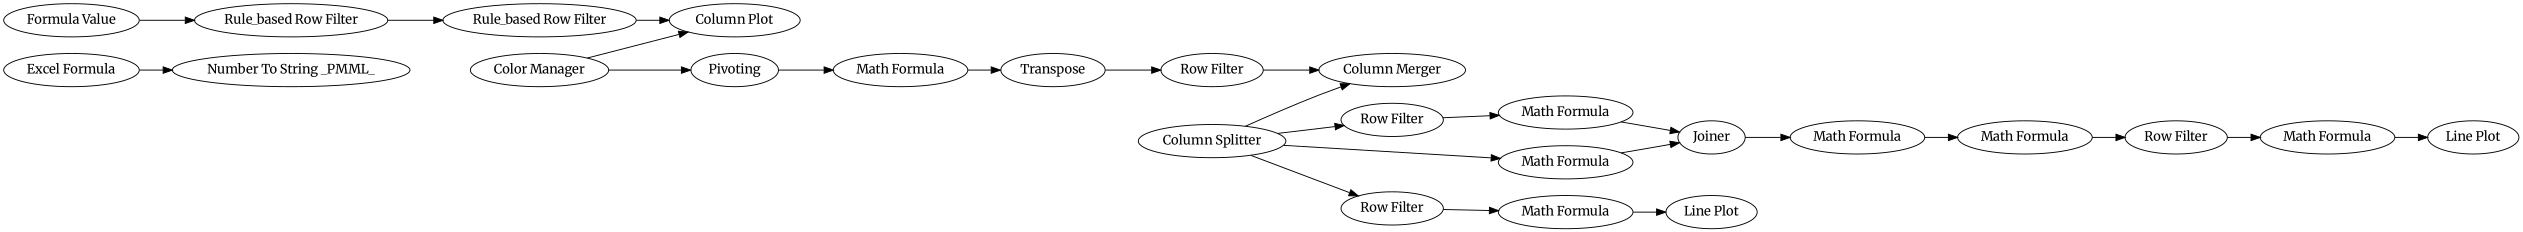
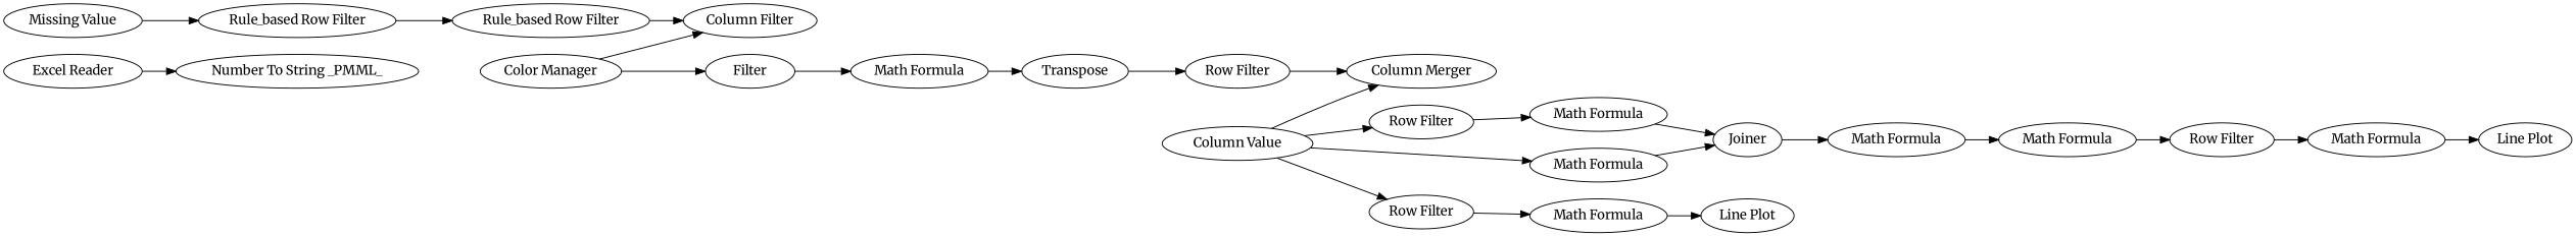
  digraph {
    fontname=Merriweather
    rankdir=LR
    node [fontname=Merriweather]
    edge [fontname=Merriweather]
-   n1 [label="Excel Formula"]
+   n1 [label="Excel Reader"]
    n2 [label="Number To String _PMML_"]
    n3 [label="Rule_based Row Filter"]
    n4 [label="Rule_based Row Filter"]
-   n5 [label="Column Plot"]
+   n5 [label="Column Filter"]
    n6 [label="Color Manager"]
-   n7 [label=Pivoting]
-   n8 [label="Formula Value"]
+   n7 [label=Filter]
+   n8 [label="Missing Value"]
    n9 [label="Math Formula"]
    n10 [label=Transpose]
    n11 [label="Row Filter"]
    n12 [label="Column Merger"]
    n13 [label="Math Formula"]
    n14 [label="Math Formula"]
    n15 [label="Row Filter"]
-   n16 [label="Column Splitter"]
+   n16 [label="Column Value"]
    n17 [label="Row Filter"]
    n18 [label="Math Formula"]
    n19 [label="Row Filter"]
    n20 [label="Math Formula"]
    n21 [label=Joiner]
    n22 [label="Math Formula"]
    n23 [label="Math Formula"]
    n24 [label="Line Plot"]
    n25 [label="Line Plot"]
    n1 -> n2
    n3 -> n4
    n4 -> n5
    n6 -> n5
    n6 -> n7
    n7 -> n9
    n8 -> n3
    n9 -> n10
    n10 -> n11
    n11 -> n12
    n13 -> n14
    n14 -> n15
    n15 -> n23
    n16 -> n12
    n16 -> n17
    n16 -> n18
    n16 -> n19
    n17 -> n20
    n18 -> n21
    n19 -> n22
    n20 -> n21
    n21 -> n13
    n22 -> n25
    n23 -> n24
  }
